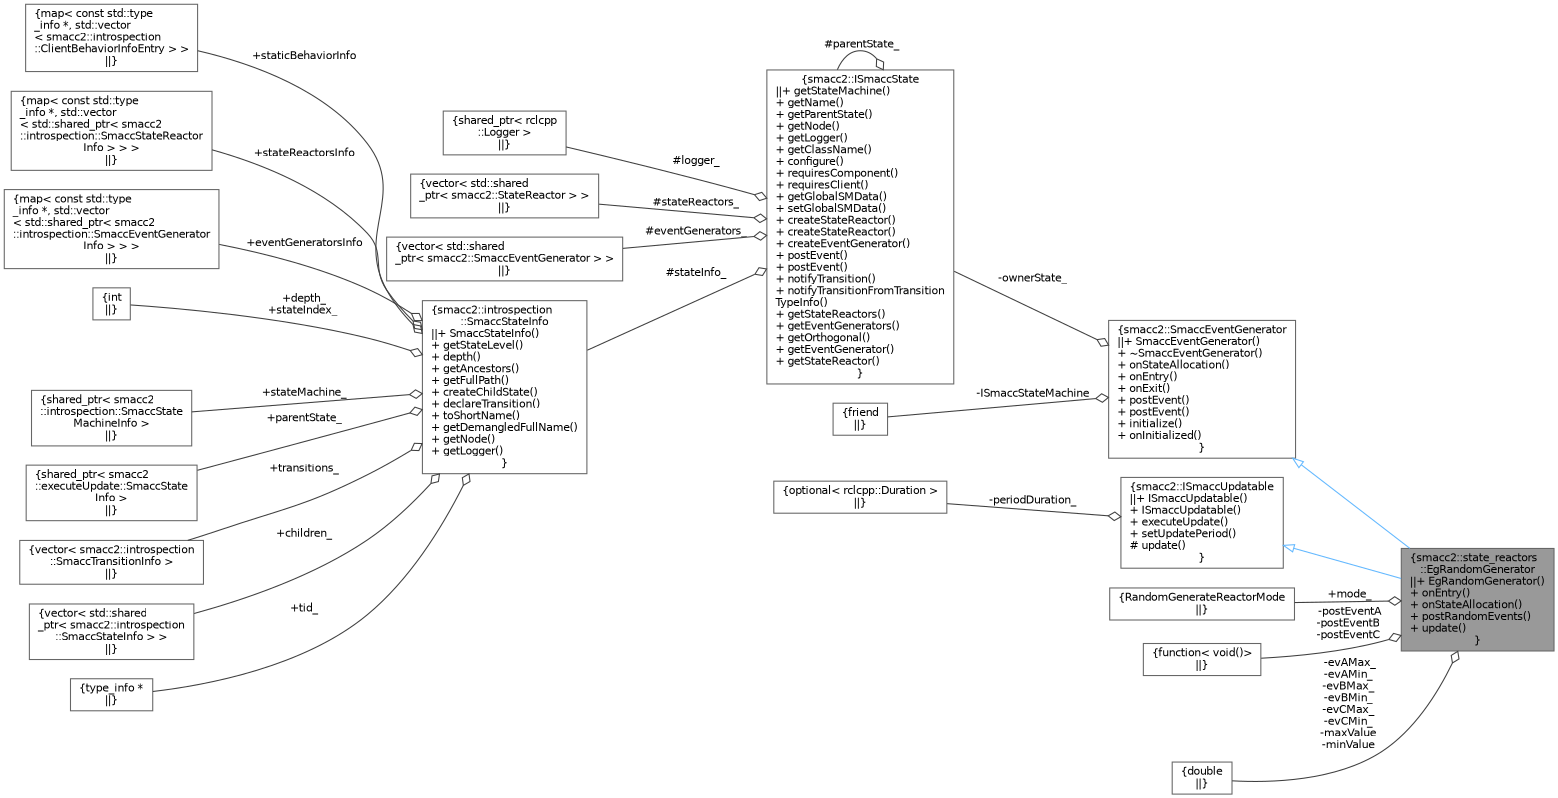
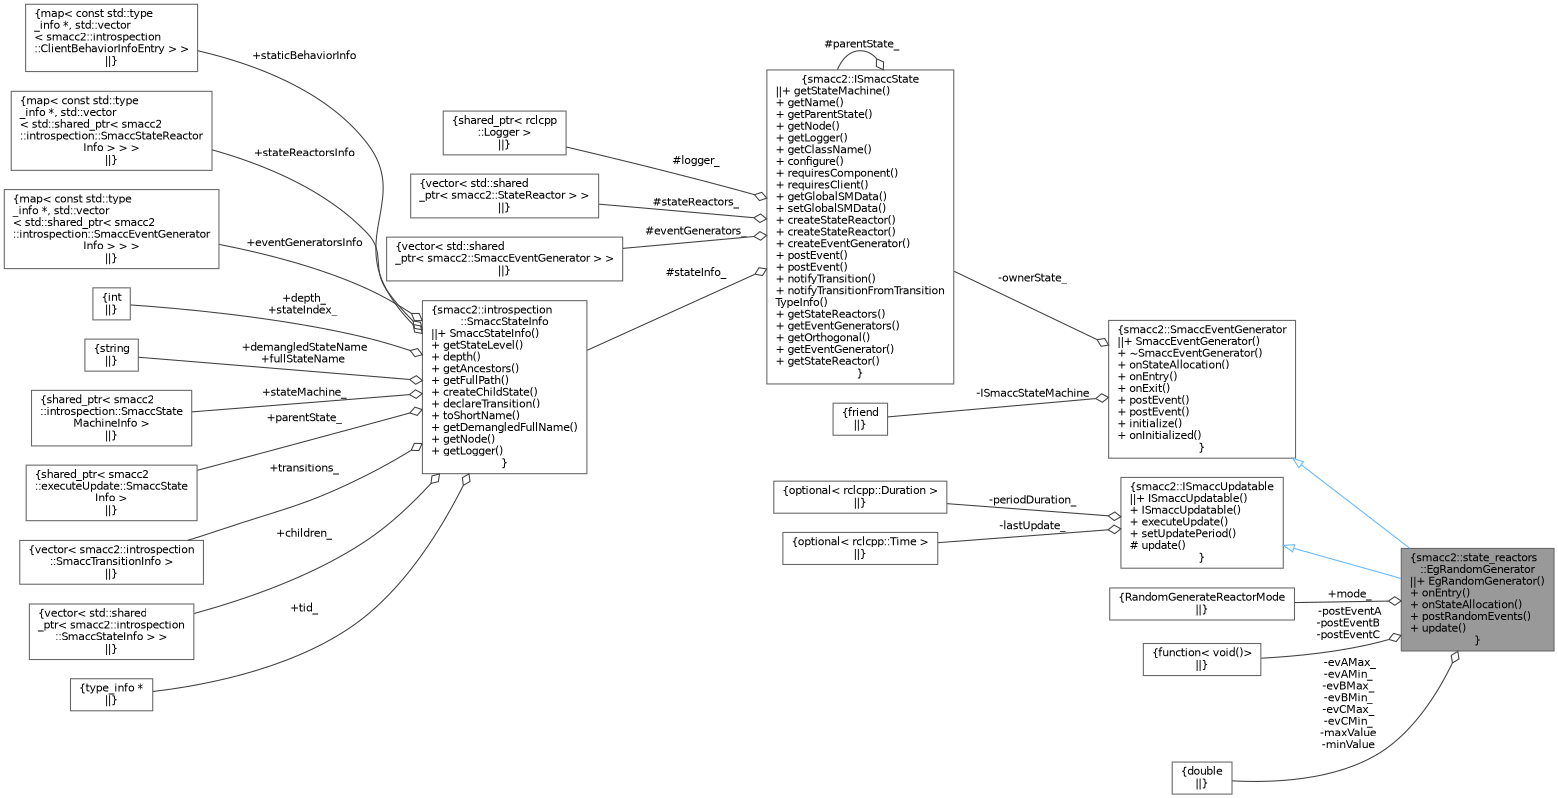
  digraph {
    rankdir=LR
    node [color=gray40 fillcolor=white fontname=Helvetica fontsize=10 shape=box style=filled]
    edge [color=grey25 fontname=Helvetica fontsize=10 labelfontname=Helvetica labelfontsize=10 style=solid arrowhead=odiamond]
    n1 [fillcolor=grey60 fontcolor=black height=0.2 label="{smacc2::state_reactors\l::EgRandomGenerator\n||+ EgRandomGenerator()\l+ onEntry()\l+ onStateAllocation()\l+ postRandomEvents()\l+ update()\l}" width=0.4]
    n2 [height=0.2 label="{smacc2::SmaccEventGenerator\n||+ SmaccEventGenerator()\l+ ~SmaccEventGenerator()\l+ onStateAllocation()\l+ onEntry()\l+ onExit()\l+ postEvent()\l+ postEvent()\l+ initialize()\l+ onInitialized()\l}" width=0.4]
    n3 [height=0.2 label="{smacc2::ISmaccState\n||+ getStateMachine()\l+ getName()\l+ getParentState()\l+ getNode()\l+ getLogger()\l+ getClassName()\l+ configure()\l+ requiresComponent()\l+ requiresClient()\l+ getGlobalSMData()\l+ setGlobalSMData()\l+ createStateReactor()\l+ createStateReactor()\l+ createEventGenerator()\l+ postEvent()\l+ postEvent()\l+ notifyTransition()\l+ notifyTransitionFromTransition\lTypeInfo()\l+ getStateReactors()\l+ getEventGenerators()\l+ getOrthogonal()\l+ getEventGenerator()\l+ getStateReactor()\l}" width=0.4]
    n4 [height=0.2 label="{shared_ptr\< rclcpp\l::Logger \>\n||}" width=0.4]
    n5 [height=0.2 label="{vector\< std::shared\l_ptr\< smacc2::StateReactor \> \>\n||}" width=0.4]
    n6 [height=0.2 label="{vector\< std::shared\l_ptr\< smacc2::SmaccEventGenerator \> \>\n||}" width=0.4]
    n7 [height=0.2 label="{smacc2::introspection\l::SmaccStateInfo\n||+ SmaccStateInfo()\l+ getStateLevel()\l+ depth()\l+ getAncestors()\l+ getFullPath()\l+ createChildState()\l+ declareTransition()\l+ toShortName()\l+ getDemangledFullName()\l+ getNode()\l+ getLogger()\l}" width=0.4]
    n8 [height=0.2 label="{map\< const std::type\l_info *, std::vector\l\< smacc2::introspection\l::ClientBehaviorInfoEntry \> \>\n||}" width=0.4]
    n9 [height=0.2 label="{map\< const std::type\l_info *, std::vector\l\< std::shared_ptr\< smacc2\l::introspection::SmaccStateReactor\lInfo \> \> \>\n||}" width=0.4]
    n10 [height=0.2 label="{map\< const std::type\l_info *, std::vector\l\< std::shared_ptr\< smacc2\l::introspection::SmaccEventGenerator\lInfo \> \> \>\n||}" width=0.4]
    n11 [height=0.2 label="{int\n||}" width=0.4]
+   n12 [height=0.2 label="{string\n||}" width=0.4]
    n13 [height=0.2 label="{shared_ptr\< smacc2\l::introspection::SmaccState\lMachineInfo \>\n||}" width=0.4]
    n14 [height=0.2 label="{shared_ptr\< smacc2\l::executeUpdate::SmaccState\lInfo \>\n||}" width=0.4]
    n15 [height=0.2 label="{vector\< smacc2::introspection\l::SmaccTransitionInfo \>\n||}" width=0.4]
    n16 [height=0.2 label="{vector\< std::shared\l_ptr\< smacc2::introspection\l::SmaccStateInfo \> \>\n||}" width=0.4]
    n17 [height=0.2 label="{type_info *\n||}" width=0.4]
    n18 [height=0.2 label="{friend\n||}" width=0.4]
    n19 [height=0.2 label="{smacc2::ISmaccUpdatable\n||+ ISmaccUpdatable()\l+ ISmaccUpdatable()\l+ executeUpdate()\l+ setUpdatePeriod()\l# update()\l}" width=0.4]
    n20 [height=0.2 label="{optional\< rclcpp::Duration \>\n||}" width=0.4]
+   n21 [height=0.2 label="{optional\< rclcpp::Time \>\n||}" width=0.4]
    n22 [height=0.2 label="{RandomGenerateReactorMode\n||}" width=0.4]
    n23 [height=0.2 label="{function\< void()\>\n||}" width=0.4]
    n24 [height=0.2 label="{double\n||}" width=0.4]
    n2 -> n1 [arrowtail=onormal color=steelblue1 dir=back arrowhead=""]
    n3 -> n2 [label=" -ownerState_"]
    n3 -> n3 [label=" #parentState_"]
    n4 -> n3 [label=" #logger_"]
    n5 -> n3 [label=" #stateReactors_"]
    n6 -> n3 [label=" #eventGenerators_"]
    n7 -> n3 [label=" #stateInfo_"]
    n8 -> n7 [label=" +staticBehaviorInfo"]
    n9 -> n7 [label=" +stateReactorsInfo"]
    n10 -> n7 [label=" +eventGeneratorsInfo"]
    n11 -> n7 [label=" +depth_\n+stateIndex_"]
+   n12 -> n7 [label=" +demangledStateName\n+fullStateName"]
    n13 -> n7 [label=" +stateMachine_"]
    n14 -> n7 [label=" +parentState_"]
    n15 -> n7 [label=" +transitions_"]
    n16 -> n7 [label=" +children_"]
    n17 -> n7 [label=" +tid_"]
    n18 -> n2 [label=" -ISmaccStateMachine"]
    n19 -> n1 [arrowtail=onormal color=steelblue1 dir=back arrowhead=""]
    n20 -> n19 [label=" -periodDuration_"]
+   n21 -> n19 [label=" -lastUpdate_"]
    n22 -> n1 [label=" +mode_"]
    n23 -> n1 [label=" -postEventA\n-postEventB\n-postEventC"]
    n24 -> n1 [label=" -evAMax_\n-evAMin_\n-evBMax_\n-evBMin_\n-evCMax_\n-evCMin_\n-maxValue\n-minValue"]
  }
